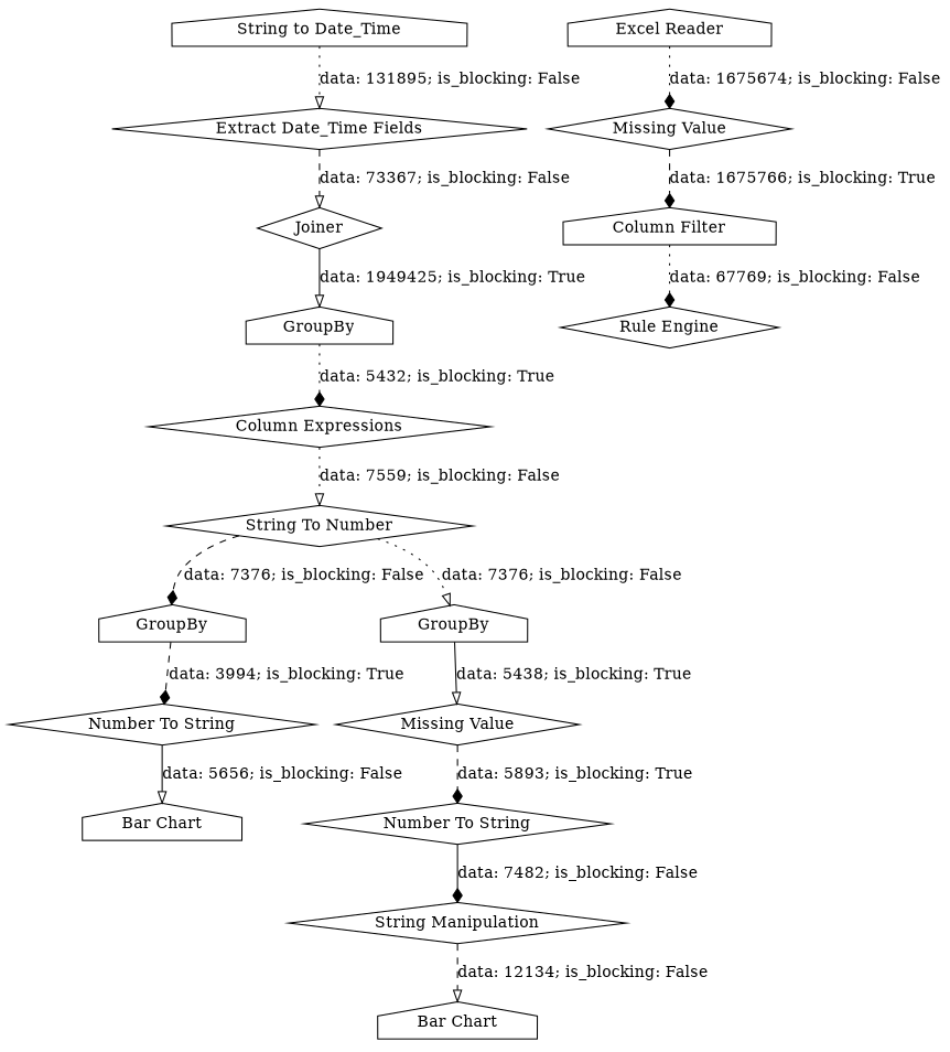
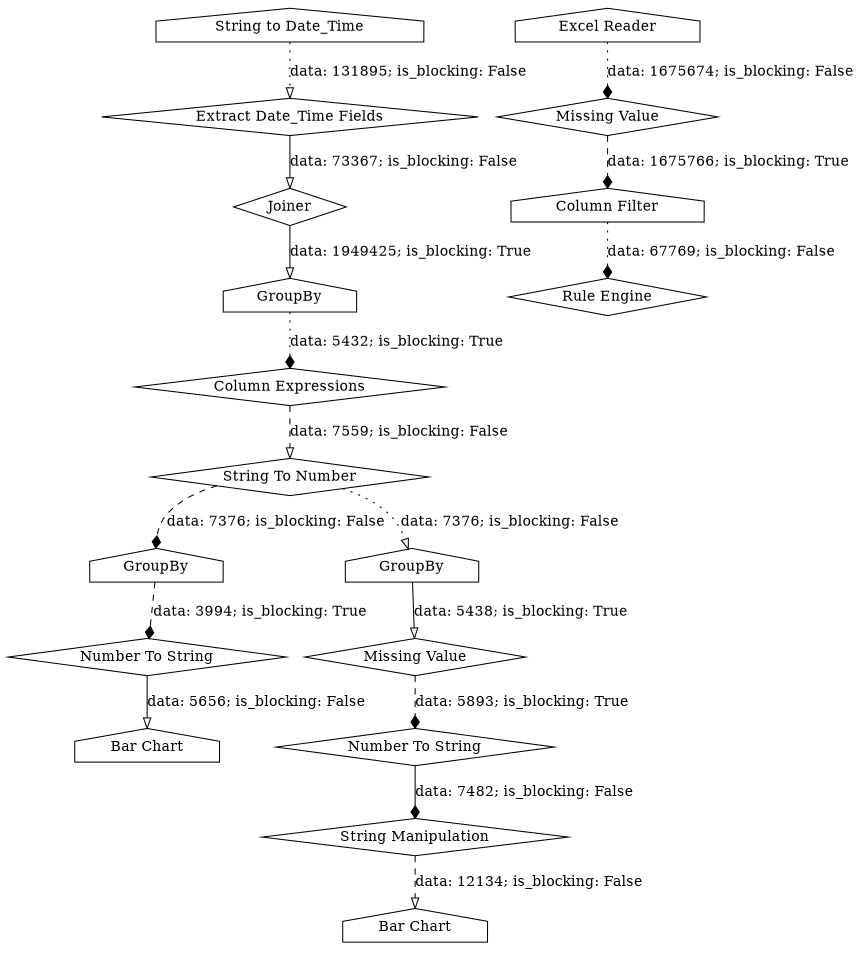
  digraph {
    rankdir=TB
    node [shape=diamond]
    edge [arrowhead=onormal style=dotted]
    n1 [label=Joiner]
    n2 [label=GroupBy shape=house]
    n3 [label="Column Expressions"]
    n4 [label="String to Date_Time" shape=house]
    n5 [label="Extract Date_Time Fields"]
    n6 [label="Missing Value"]
    n7 [label="Column Filter" shape=house]
    n8 [label="Rule Engine"]
    n9 [label=GroupBy shape=house]
    n10 [label="Number To String"]
    n11 [label="Bar Chart" shape=house]
    n12 [label="Bar Chart" shape=house]
    n13 [label="Number To String"]
    n14 [label="String Manipulation"]
    n15 [label="Excel Reader" shape=house]
    n16 [label="String To Number"]
    n17 [label=GroupBy shape=house]
    n18 [label="Missing Value"]
    n1 -> n2 [label="data: 1949425; is_blocking: True" style=solid]
    n2 -> n3 [arrowhead=diamond label="data: 5432; is_blocking: True"]
-   n3 -> n16 [label="data: 7559; is_blocking: False"]
+   n3 -> n16 [label="data: 7559; is_blocking: False" style=dashed]
    n4 -> n5 [label="data: 131895; is_blocking: False"]
-   n5 -> n1 [label="data: 73367; is_blocking: False" style=dashed]
+   n5 -> n1 [label="data: 73367; is_blocking: False" style=solid]
    n6 -> n7 [arrowhead=diamond label="data: 1675766; is_blocking: True" style=dashed]
    n7 -> n8 [arrowhead=diamond label="data: 67769; is_blocking: False"]
    n9 -> n10 [arrowhead=diamond label="data: 3994; is_blocking: True" style=dashed]
    n10 -> n11 [label="data: 5656; is_blocking: False" style=solid]
    n13 -> n14 [arrowhead=diamond label="data: 7482; is_blocking: False" style=solid]
    n14 -> n12 [label="data: 12134; is_blocking: False" style=dashed]
    n15 -> n6 [arrowhead=diamond label="data: 1675674; is_blocking: False"]
    n16 -> n9 [arrowhead=diamond label="data: 7376; is_blocking: False" style=dashed]
    n16 -> n17 [label="data: 7376; is_blocking: False"]
    n17 -> n18 [label="data: 5438; is_blocking: True" style=solid]
    n18 -> n13 [arrowhead=diamond label="data: 5893; is_blocking: True" style=dashed]
  }
